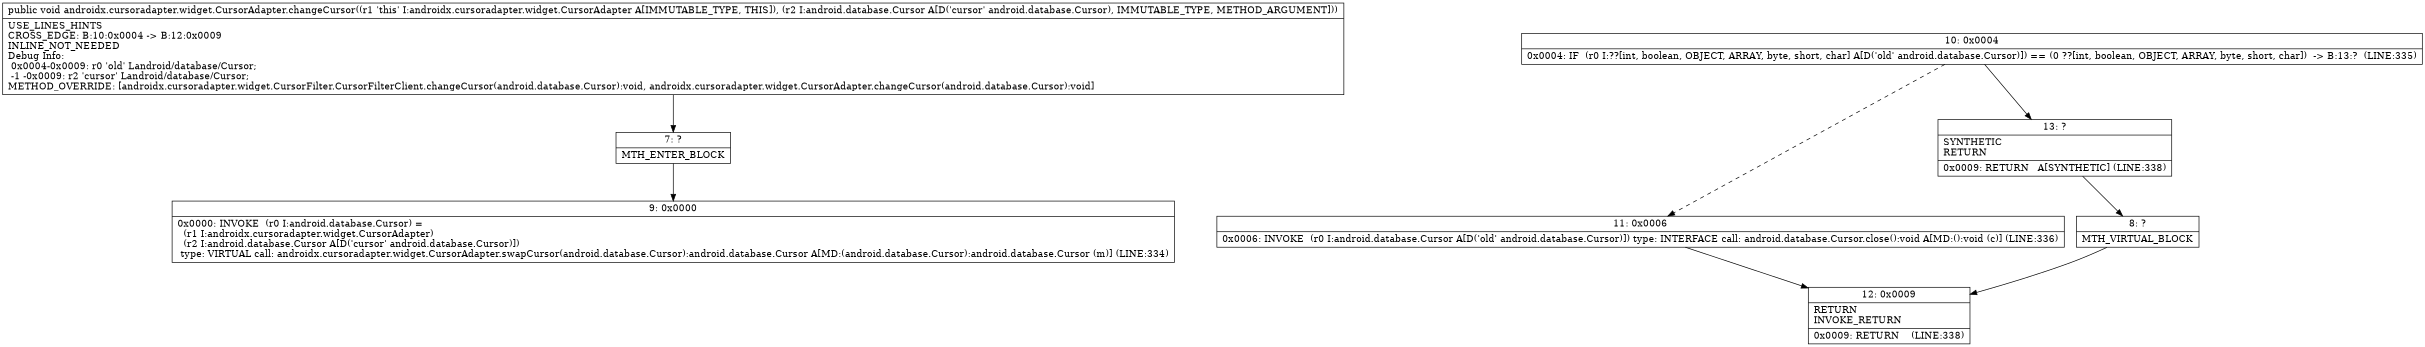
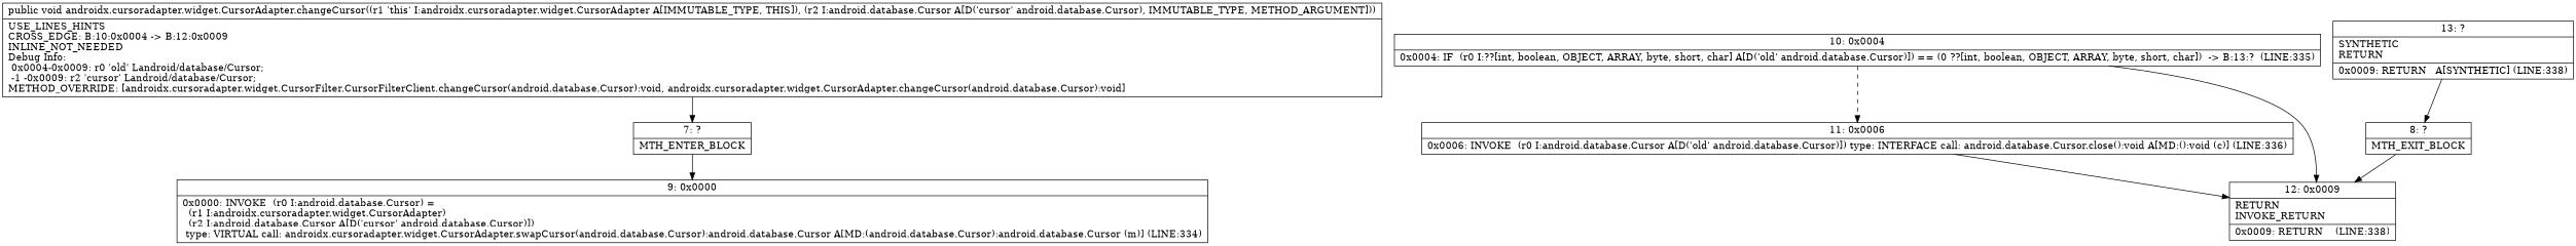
  digraph {
    node [shape=record]
    n1 [label="{7\:\ ?|MTH_ENTER_BLOCK\l}"]
    n2 [label="{9\:\ 0x0000|0x0000: INVOKE  (r0 I:android.database.Cursor) = \l  (r1 I:androidx.cursoradapter.widget.CursorAdapter)\l  (r2 I:android.database.Cursor A[D('cursor' android.database.Cursor)])\l type: VIRTUAL call: androidx.cursoradapter.widget.CursorAdapter.swapCursor(android.database.Cursor):android.database.Cursor A[MD:(android.database.Cursor):android.database.Cursor (m)] (LINE:334)\l}"]
    n3 [label="{10\:\ 0x0004|0x0004: IF  (r0 I:??[int, boolean, OBJECT, ARRAY, byte, short, char] A[D('old' android.database.Cursor)]) == (0 ??[int, boolean, OBJECT, ARRAY, byte, short, char])  \-\> B:13:?  (LINE:335)\l}"]
    n4 [label="{11\:\ 0x0006|0x0006: INVOKE  (r0 I:android.database.Cursor A[D('old' android.database.Cursor)]) type: INTERFACE call: android.database.Cursor.close():void A[MD:():void (c)] (LINE:336)\l}"]
    n5 [label="{13\:\ ?|SYNTHETIC\lRETURN\l|0x0009: RETURN   A[SYNTHETIC] (LINE:338)\l}"]
    n6 [label="{12\:\ 0x0009|RETURN\lINVOKE_RETURN\l|0x0009: RETURN    (LINE:338)\l}"]
-   n7 [label="{8\:\ ?|MTH_VIRTUAL_BLOCK\l}"]
+   n7 [label="{8\:\ ?|MTH_EXIT_BLOCK\l}"]
    n8 [label="{public void androidx.cursoradapter.widget.CursorAdapter.changeCursor((r1 'this' I:androidx.cursoradapter.widget.CursorAdapter A[IMMUTABLE_TYPE, THIS]), (r2 I:android.database.Cursor A[D('cursor' android.database.Cursor), IMMUTABLE_TYPE, METHOD_ARGUMENT]))  | USE_LINES_HINTS\lCROSS_EDGE: B:10:0x0004 \-\> B:12:0x0009\lINLINE_NOT_NEEDED\lDebug Info:\l  0x0004\-0x0009: r0 'old' Landroid\/database\/Cursor;\l  \-1 \-0x0009: r2 'cursor' Landroid\/database\/Cursor;\lMETHOD_OVERRIDE: [androidx.cursoradapter.widget.CursorFilter.CursorFilterClient.changeCursor(android.database.Cursor):void, androidx.cursoradapter.widget.CursorAdapter.changeCursor(android.database.Cursor):void]\l}"]
    n1 -> n2
    n3 -> n4 [style=dashed]
-   n3 -> n5
+   n3 -> n6
    n4 -> n6
    n5 -> n7
    n7 -> n6
    n8 -> n1
  }
